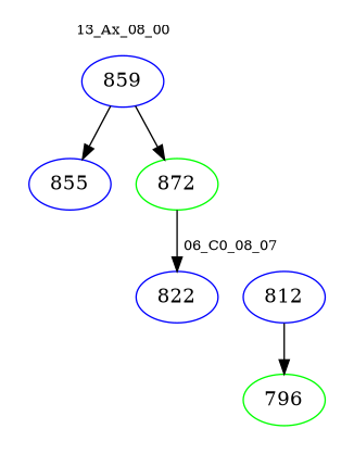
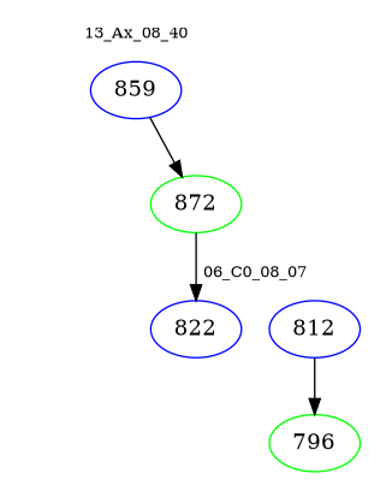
  digraph {
    fontname="DejaVu Serif"
    node [color=blue fontname="DejaVu Serif"]
    edge [color=black fontname="DejaVu Serif"]
    n1 [label=859]
-   n2 [label=855]
    n3 [color=green label=872]
    n4 [label=812]
    n5 [color=green label=796]
    n6 [label=822]
    subgraph cluster_1 {
      color=white
      fontsize=10
-     label="13_Ax_08_00"
+     label="13_Ax_08_40"
      n1
-     n2
      n3
    }
    subgraph cluster_2 {
      color=white
      fontsize=10
      label="06_C0_08_07"
      n4
      n5
      n6
    }
-   n1 -> n2
    n1 -> n3
    n3 -> n6
    n4 -> n5
  }
